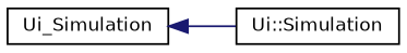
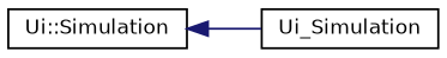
  digraph {
    rankdir=LR
    node [color=black fillcolor=white fontname=Helvetica fontsize=10 shape=record style=filled]
    n1 [height=0.2 label=Ui_Simulation width=0.4]
    n2 [height=0.2 label="Ui::Simulation" width=0.4]
-   n1 -> n2 [color=midnightblue dir=back fontname=Helvetica fontsize=10 labelfontname=Helvetica labelfontsize=10 style=solid]
+   n2 -> n1 [color=midnightblue dir=back fontname=Helvetica fontsize=10 labelfontname=Helvetica labelfontsize=10 style=solid]
  }
